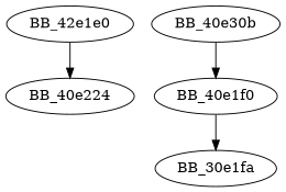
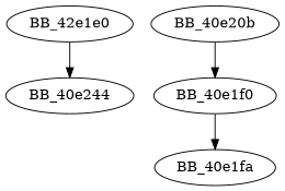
  digraph {
    n1 [label=BB_42e1e0]
-   BB_40e244 [label=BB_40e224]
+   BB_40e244
    BB_40e1f0
-   BB_40e1fa [label=BB_30e1fa]
-   BB_40e20b [label=BB_40e30b]
+   BB_40e1fa
+   BB_40e20b
    n1 -> BB_40e244
    BB_40e1f0 -> BB_40e1fa
    BB_40e20b -> BB_40e1f0
  }
